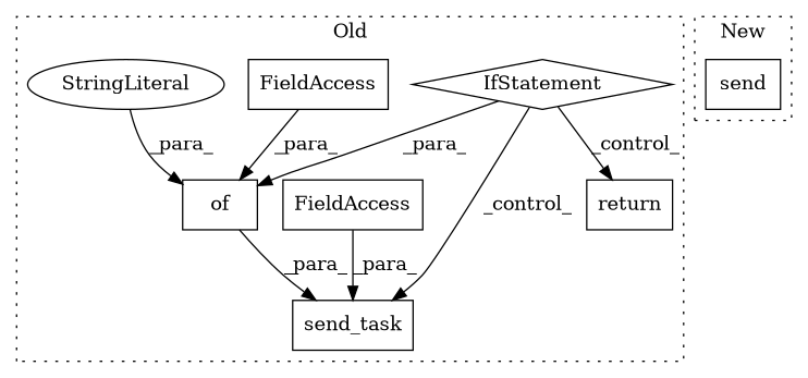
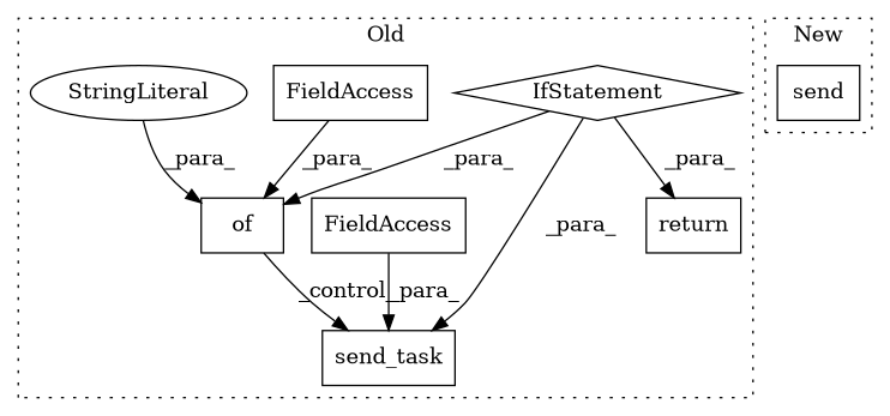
  digraph {
    node [a=32 shape=box]
    n1 [a=41 l=7 label=return s=1316]
    n2 [a=25 l="4,2" label=IfStatement s="1287,1306" shape=diamond]
    n3 [l="3,1" label=of s="1396,1558"]
    n4 [a=22 l=23 label=FieldAccess s=1414]
    n5 [l="10,1" label=send_task s="1345,1559"]
    n6 [a=22 l=36 label=FieldAccess s=1355]
    n7 [a=45 l=16 label=StringLiteral s=1474 shape=ellipse]
    n8 [l="7,1" label=send s="1586,1624"]
    subgraph cluster_1 {
      label=Old
      style=dotted
      n1
      n2
      n3
      n4
      n5
      n6
      n7
    }
    subgraph cluster_2 {
      label=New
      style=dotted
      n8
    }
-   n2 -> n1 [label=_control_]
+   n2 -> n1 [label=_para_]
    n2 -> n3 [label=_para_]
-   n2 -> n5 [label=_control_]
-   n3 -> n5 [label=_para_]
+   n2 -> n5 [label=_para_]
+   n3 -> n5 [label=_control_]
    n4 -> n3 [label=_para_]
    n6 -> n5 [label=_para_]
    n7 -> n3 [label=_para_]
  }
